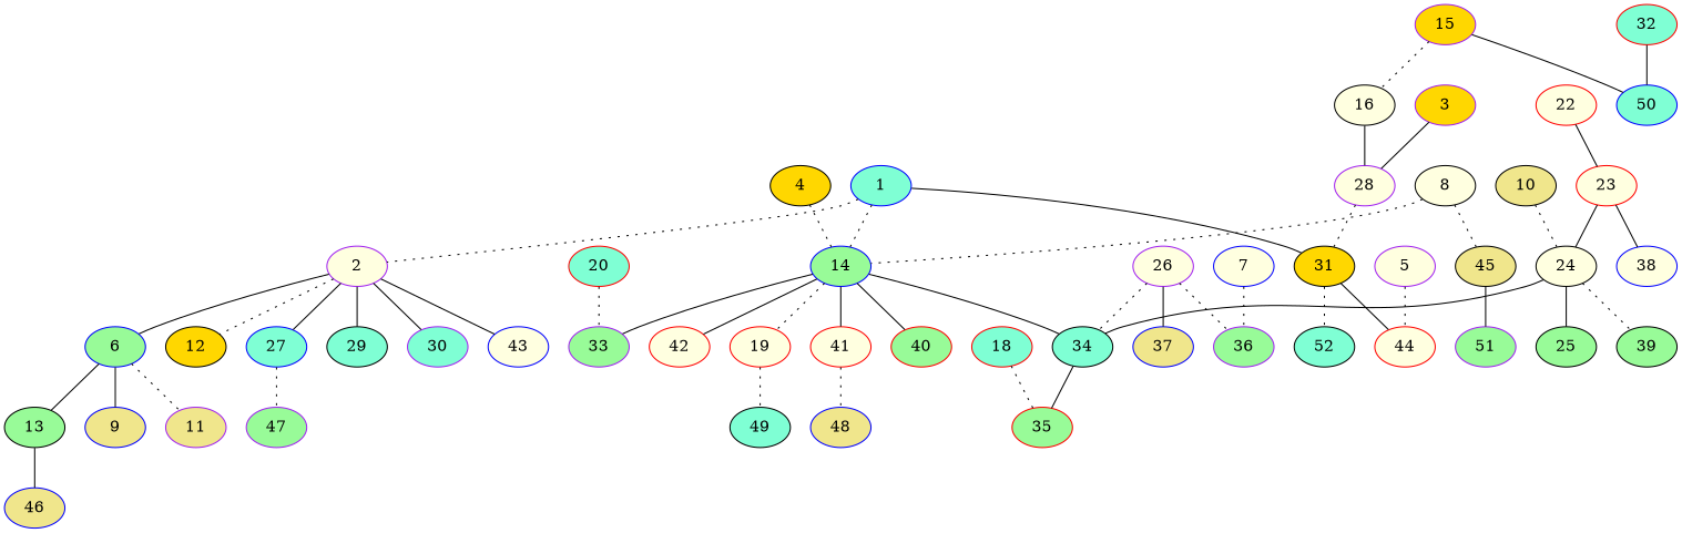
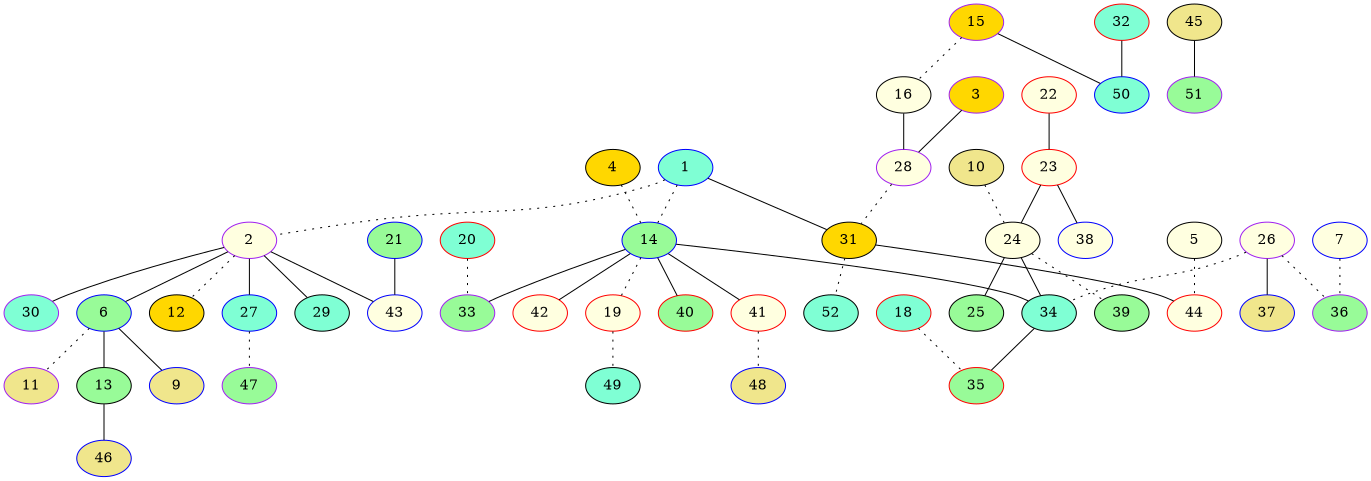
  graph {
    node [color=black fillcolor=lightyellow style=filled]
    edge [style=solid weight=1.0]
    1 [color=blue fillcolor=aquamarine]
    2 [color=purple]
    14 [color=blue fillcolor=palegreen]
    31 [fillcolor=gold]
    6 [color=blue fillcolor=palegreen]
    12 [fillcolor=gold]
    27 [color=blue fillcolor=aquamarine]
    29 [fillcolor=aquamarine]
    30 [color=purple fillcolor=aquamarine]
    43 [color=blue]
    19 [color=red]
    33 [color=purple fillcolor=palegreen]
    34 [fillcolor=aquamarine]
    40 [color=red fillcolor=palegreen]
    41 [color=red]
    42 [color=red]
    44 [color=red]
    52 [fillcolor=aquamarine]
    9 [color=blue fillcolor=khaki]
    11 [color=purple fillcolor=khaki]
    13 [fillcolor=palegreen]
    47 [color=purple fillcolor=palegreen]
    3 [color=purple fillcolor=gold]
    28 [color=purple]
    4 [fillcolor=gold]
-   5 [color=purple]
+   5
    46 [color=blue fillcolor=khaki]
    7 [color=blue]
    36 [color=purple fillcolor=palegreen]
-   8
    45 [fillcolor=khaki]
    51 [color=purple fillcolor=palegreen]
    10 [fillcolor=khaki]
    24
    25 [fillcolor=palegreen]
    39 [fillcolor=palegreen]
    49 [fillcolor=aquamarine]
    35 [color=red fillcolor=palegreen]
    48 [color=blue fillcolor=khaki]
    15 [color=purple fillcolor=gold]
    16
    50 [color=blue fillcolor=aquamarine]
+   21 [color=blue fillcolor=palegreen]
    18 [color=red fillcolor=aquamarine]
    20 [color=red fillcolor=aquamarine]
    22 [color=red]
    23 [color=red]
    38 [color=blue]
    26 [color=purple]
    37 [color=blue fillcolor=khaki]
    32 [color=red fillcolor=aquamarine]
    1 -- 2 [style=dotted]
    1 -- 14 [style=dotted]
    1 -- 31
    2 -- 6
    2 -- 12 [style=dotted]
    2 -- 27
    2 -- 29
    2 -- 30
    2 -- 43
    14 -- 19 [style=dotted]
    14 -- 33
    14 -- 34
    14 -- 40
    14 -- 41
    14 -- 42
    31 -- 44
    31 -- 52 [style=dotted]
    6 -- 9
    6 -- 11 [style=dotted]
    6 -- 13
    27 -- 47 [style=dotted]
    19 -- 49 [style=dotted]
    34 -- 35
    41 -- 48 [style=dotted]
    13 -- 46
    3 -- 28
    28 -- 31 [style=dotted]
    4 -- 14 [style=dotted]
    5 -- 44 [style=dotted]
    7 -- 36 [style=dotted]
-   8 -- 14 [style=dotted]
-   8 -- 45 [style=dotted]
    45 -- 51
    10 -- 24 [style=dotted]
    24 -- 34
    24 -- 25
    24 -- 39 [style=dotted]
    15 -- 16 [style=dotted]
    15 -- 50
    16 -- 28
+   21 -- 43
    18 -- 35 [style=dotted]
    20 -- 33 [style=dotted]
    22 -- 23
    23 -- 24
    23 -- 38
    26 -- 34 [style=dotted]
    26 -- 36 [style=dotted]
    26 -- 37
    32 -- 50
  }
